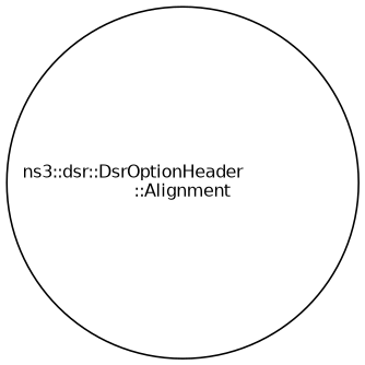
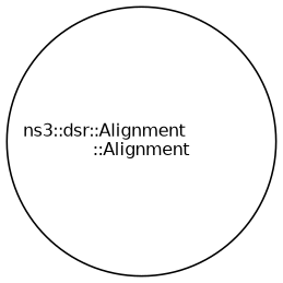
  digraph {
    rankdir=LR
-   n1 [color=black fillcolor=white fontname=Helvetica fontsize=10 height=0.2 label="ns3::dsr::DsrOptionHeader\l::Alignment" shape=circle style=filled width=0.4]
+   n1 [color=black fillcolor=white fontname=Helvetica fontsize=10 height=0.2 label="ns3::dsr::Alignment\l::Alignment" shape=circle style=filled width=0.4]
  }
